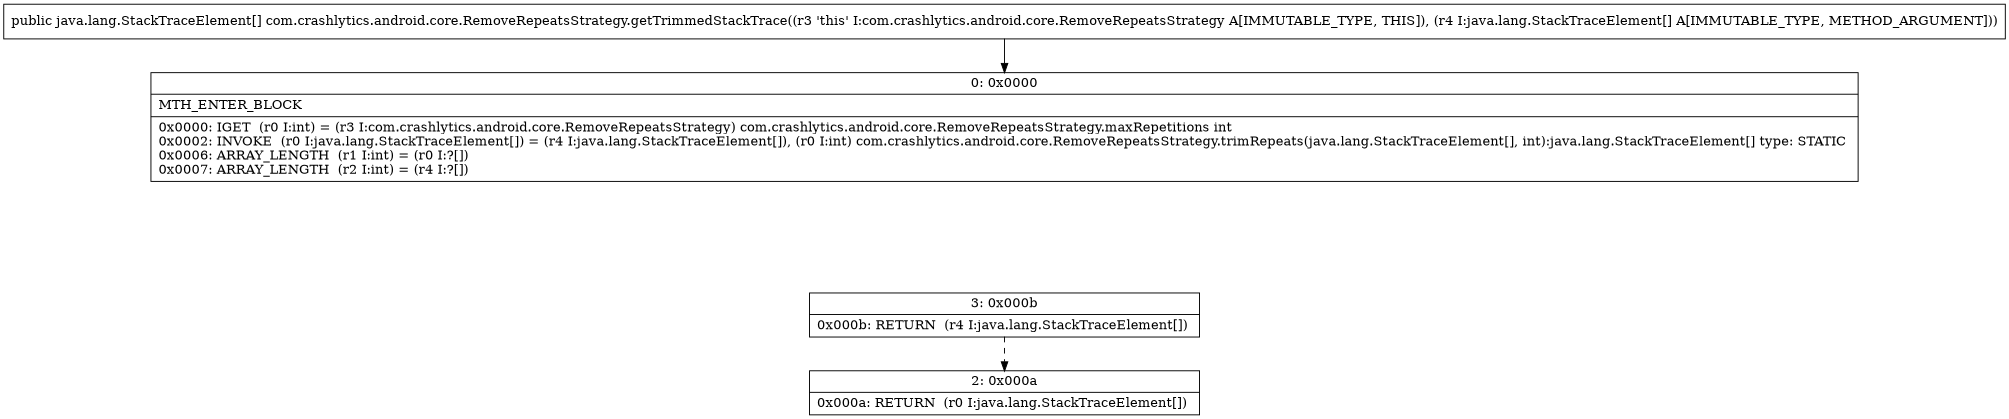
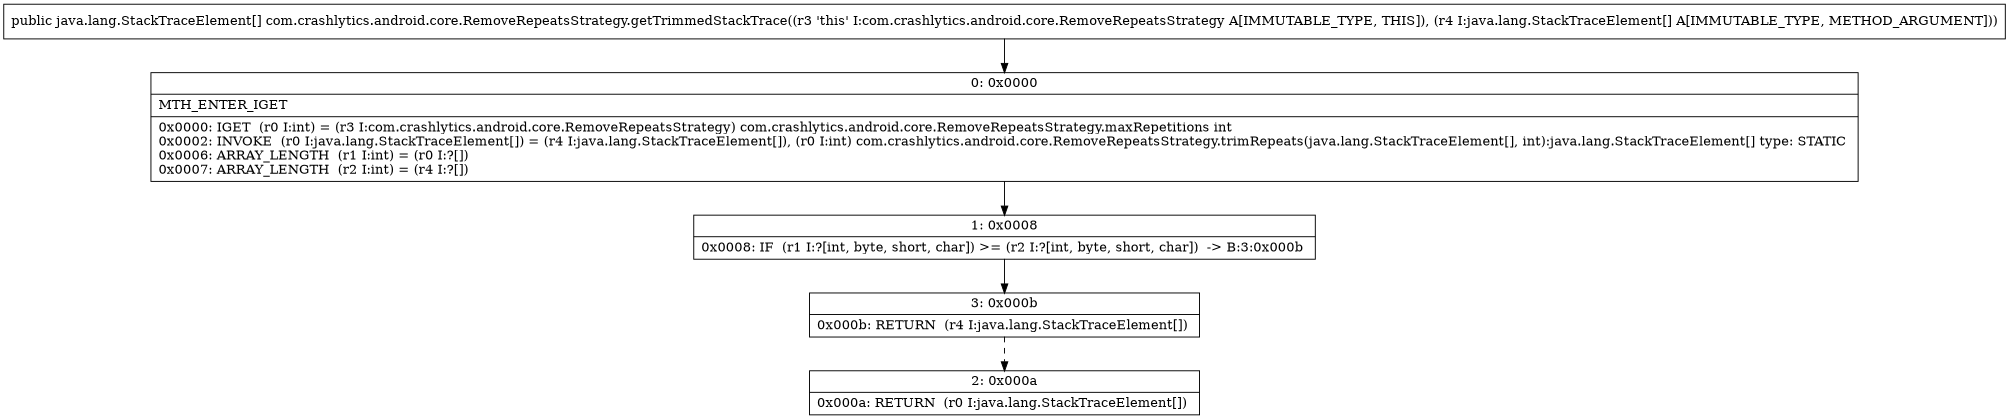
  digraph {
    node [shape=record]
-   n1 [label="{0\:\ 0x0000|MTH_ENTER_BLOCK\l|0x0000: IGET  (r0 I:int) = (r3 I:com.crashlytics.android.core.RemoveRepeatsStrategy) com.crashlytics.android.core.RemoveRepeatsStrategy.maxRepetitions int \l0x0002: INVOKE  (r0 I:java.lang.StackTraceElement[]) = (r4 I:java.lang.StackTraceElement[]), (r0 I:int) com.crashlytics.android.core.RemoveRepeatsStrategy.trimRepeats(java.lang.StackTraceElement[], int):java.lang.StackTraceElement[] type: STATIC \l0x0006: ARRAY_LENGTH  (r1 I:int) = (r0 I:?[]) \l0x0007: ARRAY_LENGTH  (r2 I:int) = (r4 I:?[]) \l}"]
+   n1 [label="{0\:\ 0x0000|MTH_ENTER_IGET\l|0x0000: IGET  (r0 I:int) = (r3 I:com.crashlytics.android.core.RemoveRepeatsStrategy) com.crashlytics.android.core.RemoveRepeatsStrategy.maxRepetitions int \l0x0002: INVOKE  (r0 I:java.lang.StackTraceElement[]) = (r4 I:java.lang.StackTraceElement[]), (r0 I:int) com.crashlytics.android.core.RemoveRepeatsStrategy.trimRepeats(java.lang.StackTraceElement[], int):java.lang.StackTraceElement[] type: STATIC \l0x0006: ARRAY_LENGTH  (r1 I:int) = (r0 I:?[]) \l0x0007: ARRAY_LENGTH  (r2 I:int) = (r4 I:?[]) \l}"]
+   n2 [label="{1\:\ 0x0008|0x0008: IF  (r1 I:?[int, byte, short, char]) \>= (r2 I:?[int, byte, short, char])  \-\> B:3:0x000b \l}"]
    n3 [label="{3\:\ 0x000b|0x000b: RETURN  (r4 I:java.lang.StackTraceElement[]) \l}"]
    n4 [label="{2\:\ 0x000a|0x000a: RETURN  (r0 I:java.lang.StackTraceElement[]) \l}"]
    n5 [label="{public java.lang.StackTraceElement[] com.crashlytics.android.core.RemoveRepeatsStrategy.getTrimmedStackTrace((r3 'this' I:com.crashlytics.android.core.RemoveRepeatsStrategy A[IMMUTABLE_TYPE, THIS]), (r4 I:java.lang.StackTraceElement[] A[IMMUTABLE_TYPE, METHOD_ARGUMENT])) }"]
+   n1 -> n2
+   n2 -> n3
    n3 -> n4 [style=dashed]
    n5 -> n1
  }
